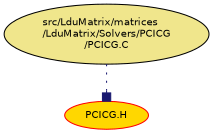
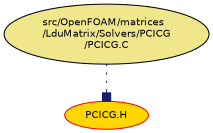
  digraph {
    node [fontname=Helvetica fontsize=10 shape=ellipse style=filled]
-   n1 [color=black fillcolor=khaki fontcolor=black height=0.2 label="src/LduMatrix/matrices\l/LduMatrix/Solvers/PCICG\l/PCICG.C" width=0.4]
+   n1 [color=black fillcolor=khaki fontcolor=black height=0.2 label="src/OpenFOAM/matrices\l/LduMatrix/Solvers/PCICG\l/PCICG.C" width=0.4]
    n2 [color=red height=0.2 label="PCICG.H" width=0.4 fillcolor=gold]
    n1 -> n2 [color=midnightblue fontname=Helvetica fontsize=10 labelfontname=Helvetica labelfontsize=10 style=dotted arrowhead=box]
  }
